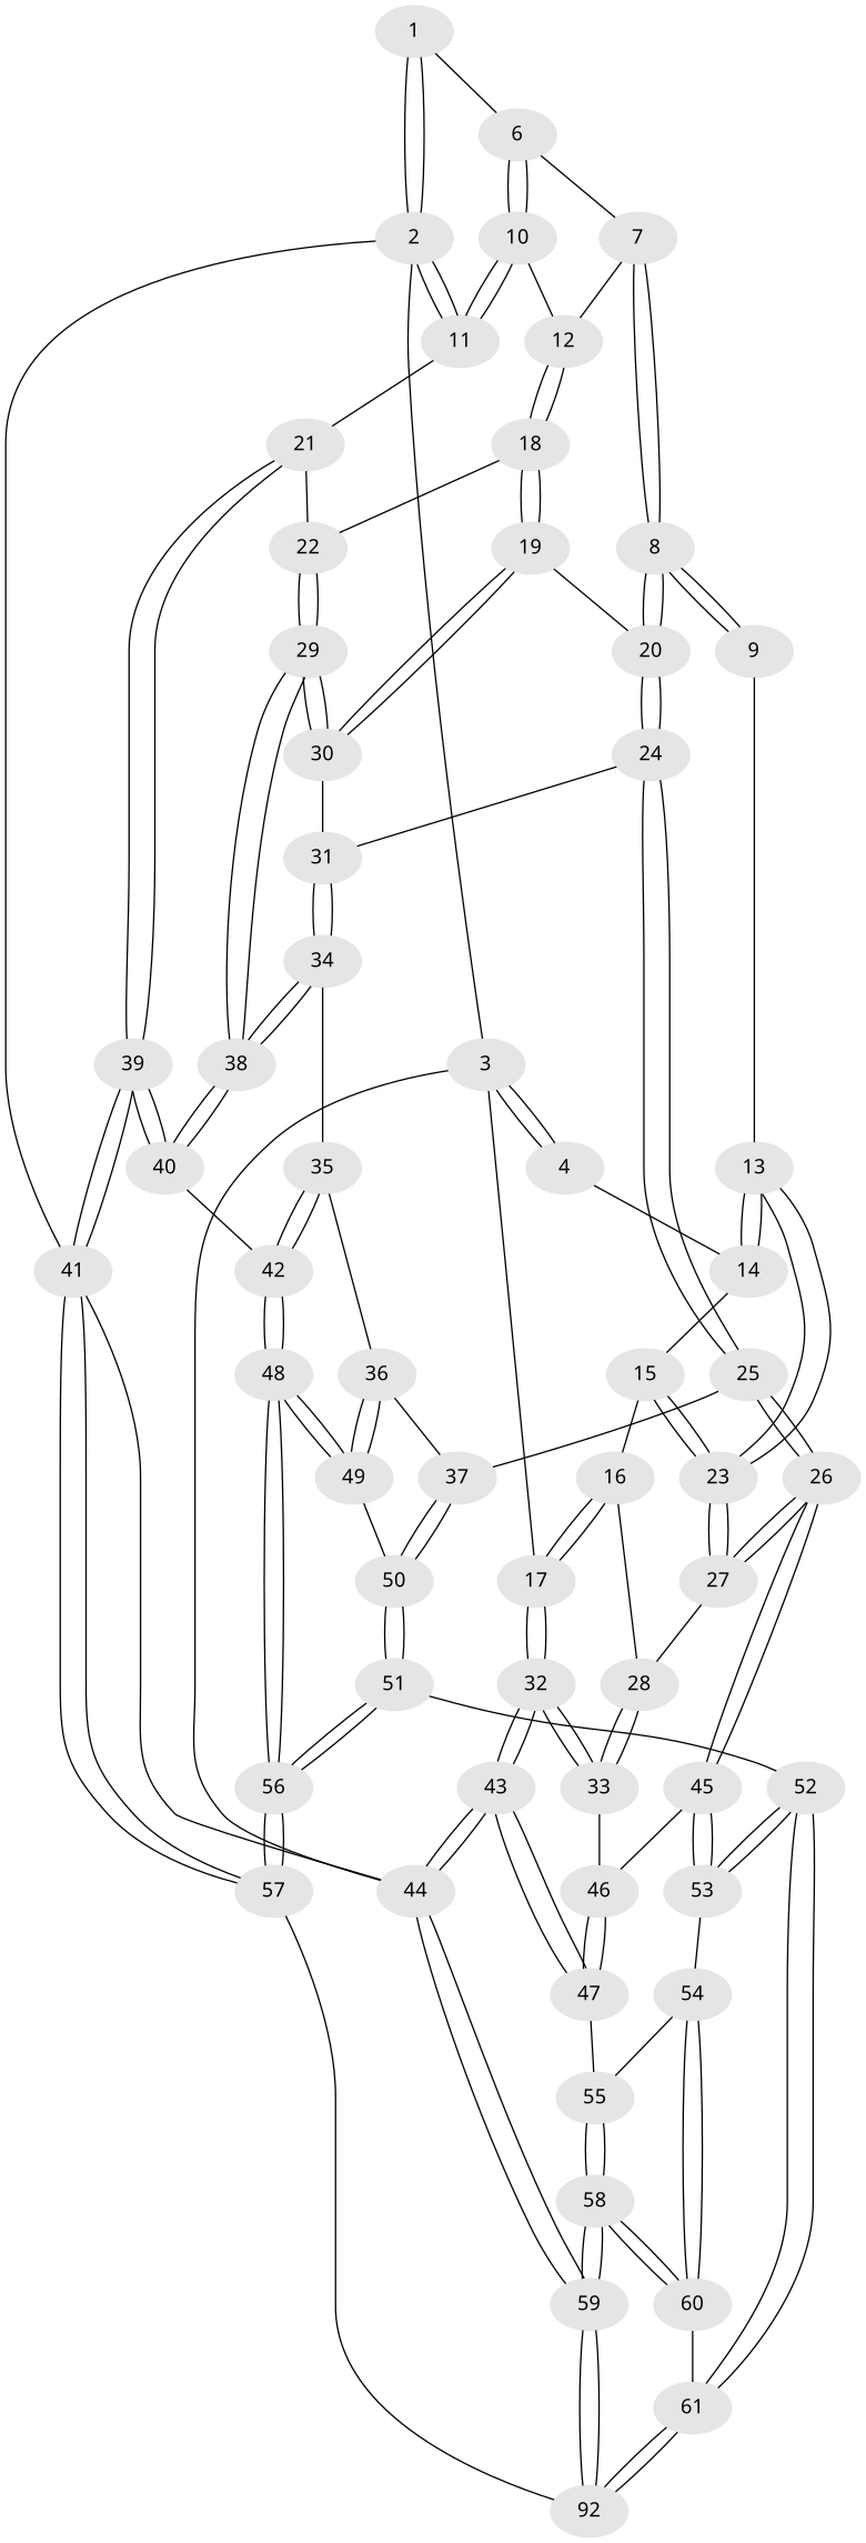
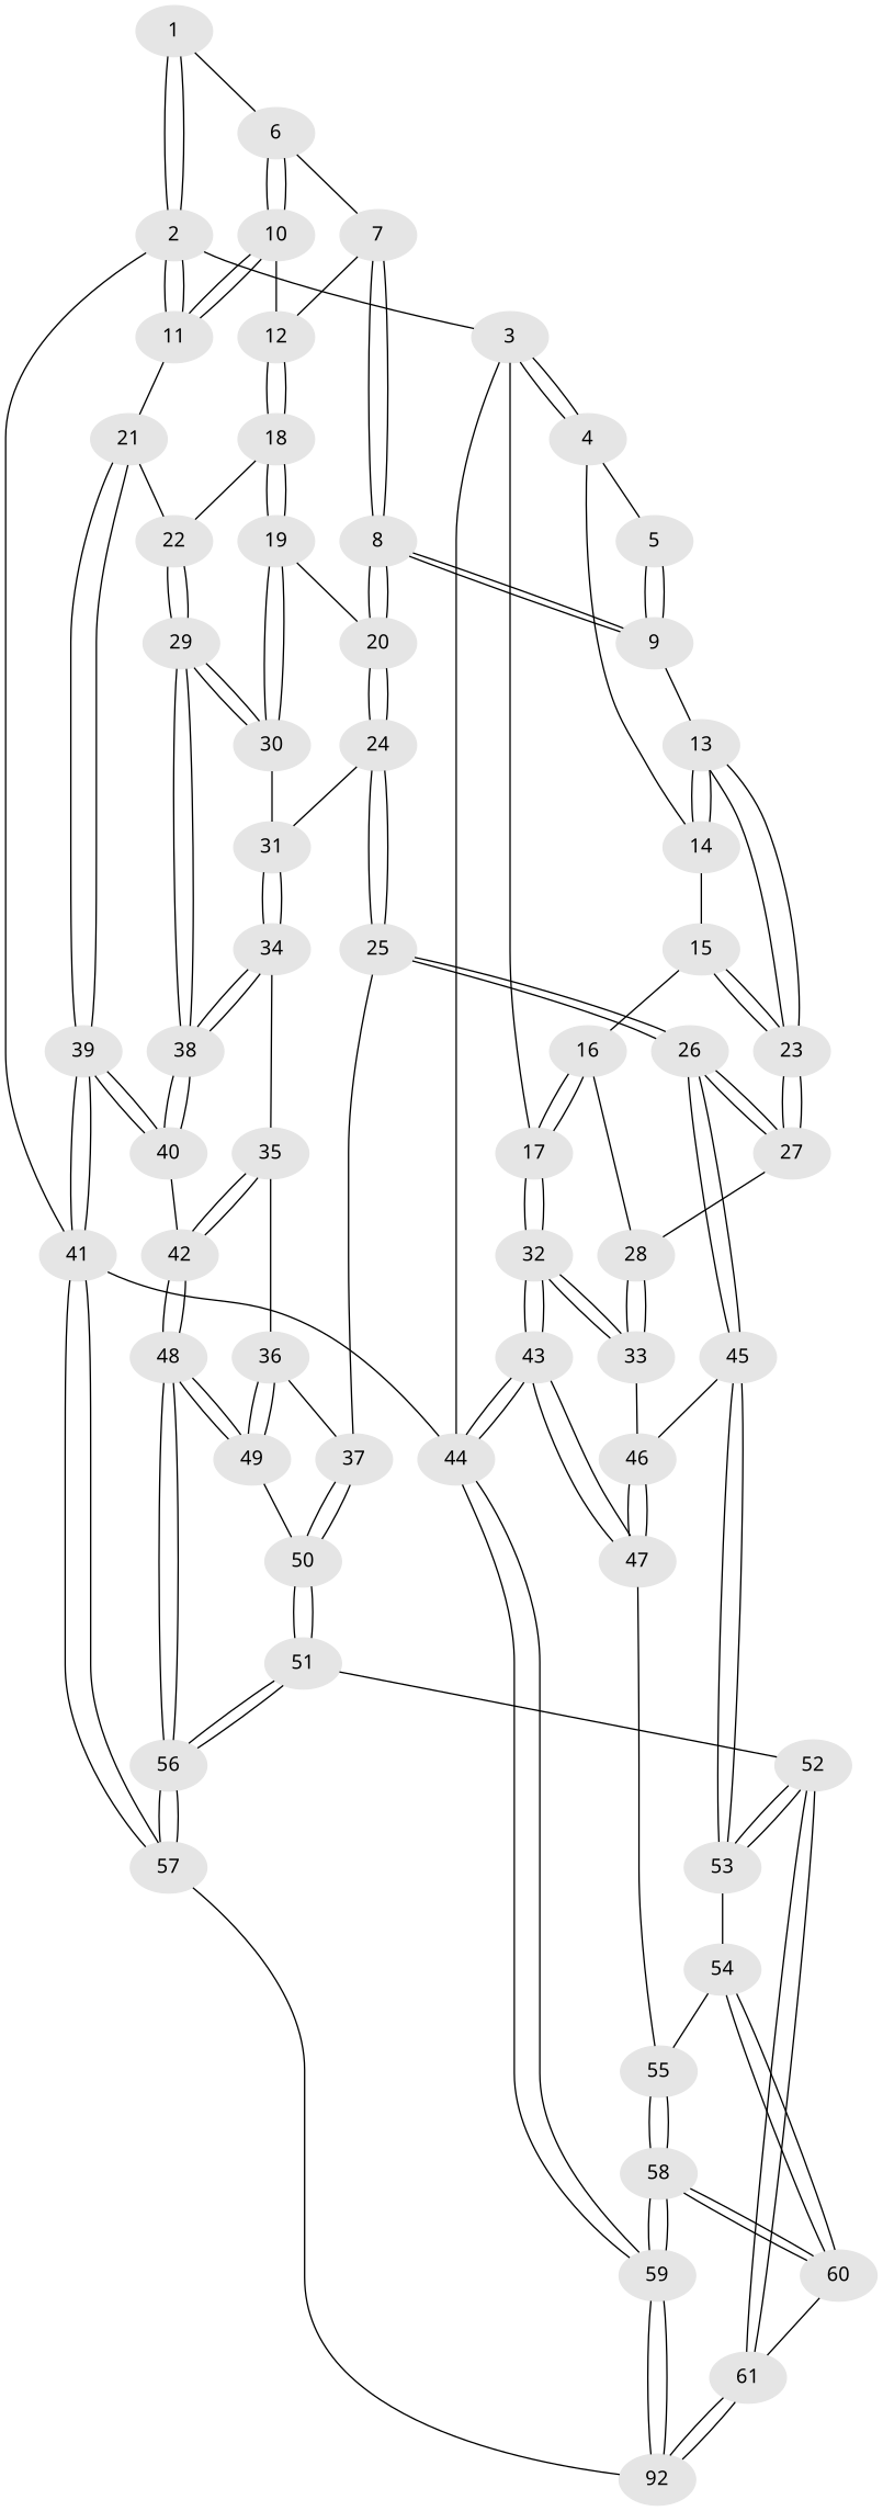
  graph {
    fontname="Noto Sans"
    node [color=gray90 fontname="Noto Sans" style=filled]
    edge [fontname="Noto Sans"]
    1
    2
    6
    3
    11
    41
    7
    10
    4
    17
    44
    21
    57
+   5
    14
    32
    59
    9
    15
    13
    8
    12
    20
    18
    24
    23
    22
    39
    19
    27
    16
    28
    33
    43
    30
    29
    31
    25
    40
    38
    26
    37
    34
    45
    50
    46
    53
    35
    47
    36
    42
    49
    48
    51
    n55 [label=92]
    56
    55
    54
    58
    52
    61
    60
    1 -- 2
    1 -- 2
    1 -- 6
    2 -- 3
    2 -- 11
    2 -- 11
    2 -- 41
    6 -- 7
    6 -- 10
    6 -- 10
    3 -- 4
    3 -- 4
    3 -- 17
    3 -- 44
    11 -- 21
    41 -- 44
    41 -- 57
    41 -- 57
    7 -- 8
    7 -- 8
    7 -- 12
    10 -- 11
    10 -- 11
    10 -- 12
+   4 -- 5
    4 -- 14
    17 -- 32
    17 -- 32
    44 -- 59
    44 -- 59
    21 -- 22
    21 -- 39
    21 -- 39
    57 -- n55
+   5 -- 9
+   5 -- 9
    14 -- 15
    32 -- 33
    32 -- 33
    32 -- 43
    32 -- 43
    59 -- n55
    59 -- n55
    9 -- 13
    15 -- 23
    15 -- 23
    15 -- 16
    13 -- 14
    13 -- 14
    13 -- 23
    13 -- 23
    8 -- 9
    8 -- 9
    8 -- 20
    8 -- 20
    12 -- 18
    12 -- 18
    20 -- 24
    20 -- 24
    18 -- 22
    18 -- 19
    18 -- 19
    24 -- 31
    24 -- 25
    24 -- 25
    23 -- 27
    23 -- 27
    22 -- 29
    22 -- 29
    39 -- 41
    39 -- 41
    39 -- 40
    39 -- 40
    19 -- 20
    19 -- 30
    19 -- 30
    27 -- 28
    16 -- 17
    16 -- 17
    16 -- 28
    28 -- 33
    28 -- 33
    33 -- 46
    43 -- 44
    43 -- 44
    43 -- 47
    43 -- 47
    30 -- 31
    29 -- 30
    29 -- 30
    29 -- 38
    29 -- 38
    31 -- 34
    31 -- 34
    25 -- 26
    25 -- 26
    25 -- 37
    40 -- 42
    38 -- 40
    38 -- 40
    26 -- 27
    26 -- 27
    26 -- 45
    26 -- 45
    37 -- 50
    37 -- 50
    34 -- 38
    34 -- 38
    34 -- 35
    45 -- 46
    45 -- 53
    45 -- 53
    50 -- 51
    50 -- 51
    46 -- 47
    46 -- 47
    53 -- 54
    35 -- 36
    35 -- 42
    35 -- 42
    47 -- 55
    36 -- 37
    36 -- 49
    36 -- 49
    42 -- 48
    42 -- 48
    49 -- 50
    48 -- 49
    48 -- 49
    48 -- 56
    48 -- 56
    51 -- 56
    51 -- 56
    51 -- 52
    56 -- 57
    56 -- 57
    55 -- 58
    55 -- 58
    54 -- 55
    54 -- 60
    54 -- 60
    58 -- 59
    58 -- 59
    58 -- 60
    58 -- 60
    52 -- 53
    52 -- 53
    52 -- 61
    52 -- 61
    61 -- n55
    61 -- n55
    60 -- 61
  }
